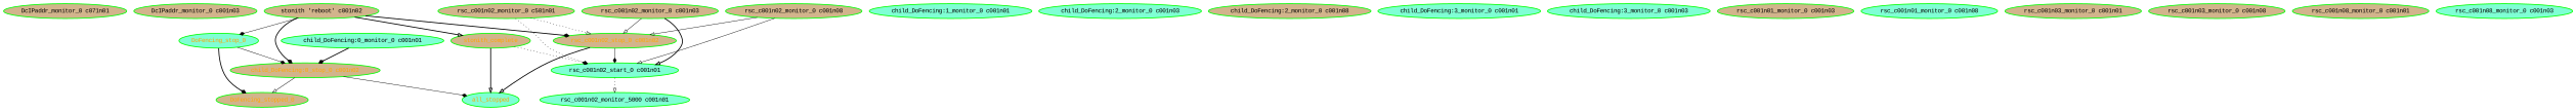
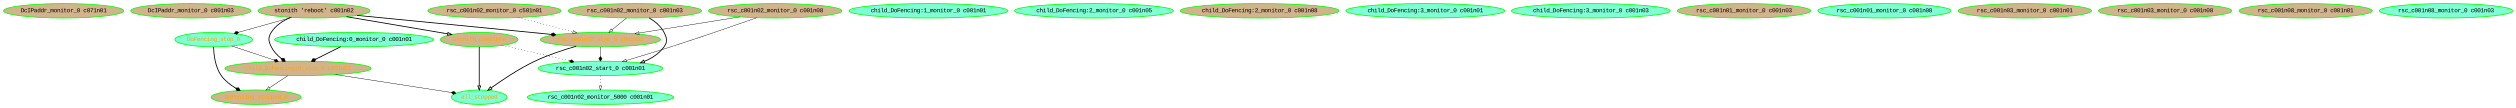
  digraph {
    fontname="Liberation Mono"
    node [color=green fillcolor=tan fontcolor=black fontname="Liberation Mono" style="bold,filled"]
    edge [arrowhead=diamond fontname="Liberation Mono" style=bold]
    n1 [label="DcIPaddr_monitor_0 c071n01"]
    "DcIPaddr_monitor_0 c001n03"
    DoFencing_stop_0 [fillcolor=aquamarine fontcolor=orange]
    DoFencing_stopped_0 [fontcolor=orange]
    "child_DoFencing:0_stop_0 c001n02" [fontcolor=orange]
    all_stopped [fillcolor=aquamarine fontcolor=orange]
    "child_DoFencing:0_monitor_0 c001n01" [fillcolor=aquamarine]
    "child_DoFencing:1_monitor_0 c001n01" [fillcolor=aquamarine]
-   "child_DoFencing:2_monitor_0 c001n03" [fillcolor=aquamarine]
+   "child_DoFencing:2_monitor_0 c001n03" [fillcolor=aquamarine label="child_DoFencing:2_monitor_0 c001n05"]
    "child_DoFencing:2_monitor_0 c001n08"
    "child_DoFencing:3_monitor_0 c001n01" [fillcolor=aquamarine]
    "child_DoFencing:3_monitor_0 c001n03" [fillcolor=aquamarine]
    "rsc_c001n01_monitor_0 c001n03"
    "rsc_c001n01_monitor_0 c001n08" [fillcolor=aquamarine]
    n15 [label="rsc_c001n02_monitor_0 c501n01"]
    "rsc_c001n02_start_0 c001n01" [fillcolor=aquamarine]
    "rsc_c001n02_stop_0 c001n02" [fontcolor=orange]
    "rsc_c001n02_monitor_5000 c001n01" [fillcolor=aquamarine]
    "rsc_c001n02_monitor_0 c001n03"
    "rsc_c001n02_monitor_0 c001n08"
    "rsc_c001n03_monitor_0 c001n01"
    "rsc_c001n03_monitor_0 c001n08"
    "rsc_c001n08_monitor_0 c001n01"
    "rsc_c001n08_monitor_0 c001n03" [fillcolor=aquamarine]
    "stonith 'reboot' c001n02"
    stonith_complete [fontcolor=orange]
    DoFencing_stop_0 -> DoFencing_stopped_0
    DoFencing_stop_0 -> "child_DoFencing:0_stop_0 c001n02" [style=solid]
    "child_DoFencing:0_stop_0 c001n02" -> DoFencing_stopped_0 [arrowhead=onormal style=solid]
    "child_DoFencing:0_stop_0 c001n02" -> all_stopped [style=solid]
    "child_DoFencing:0_monitor_0 c001n01" -> "child_DoFencing:0_stop_0 c001n02"
-   n15 -> "rsc_c001n02_start_0 c001n01" [style=dotted]
    n15 -> "rsc_c001n02_stop_0 c001n02" [arrowhead=onormal style=dotted]
    "rsc_c001n02_start_0 c001n01" -> "rsc_c001n02_monitor_5000 c001n01" [arrowhead=onormal style=dotted]
    "rsc_c001n02_stop_0 c001n02" -> all_stopped [arrowhead=onormal]
    "rsc_c001n02_stop_0 c001n02" -> "rsc_c001n02_start_0 c001n01" [style=solid]
    "rsc_c001n02_monitor_0 c001n03" -> "rsc_c001n02_start_0 c001n01" [arrowhead=onormal]
    "rsc_c001n02_monitor_0 c001n03" -> "rsc_c001n02_stop_0 c001n02" [arrowhead=onormal style=solid]
    "rsc_c001n02_monitor_0 c001n08" -> "rsc_c001n02_start_0 c001n01" [arrowhead=onormal style=solid]
    "rsc_c001n02_monitor_0 c001n08" -> "rsc_c001n02_stop_0 c001n02" [arrowhead=onormal style=solid]
    "stonith 'reboot' c001n02" -> DoFencing_stop_0 [style=solid]
    "stonith 'reboot' c001n02" -> "child_DoFencing:0_stop_0 c001n02"
    "stonith 'reboot' c001n02" -> "rsc_c001n02_stop_0 c001n02"
    "stonith 'reboot' c001n02" -> stonith_complete [arrowhead=onormal]
    stonith_complete -> all_stopped [arrowhead=onormal]
    stonith_complete -> "rsc_c001n02_start_0 c001n01" [style=dotted]
  }
